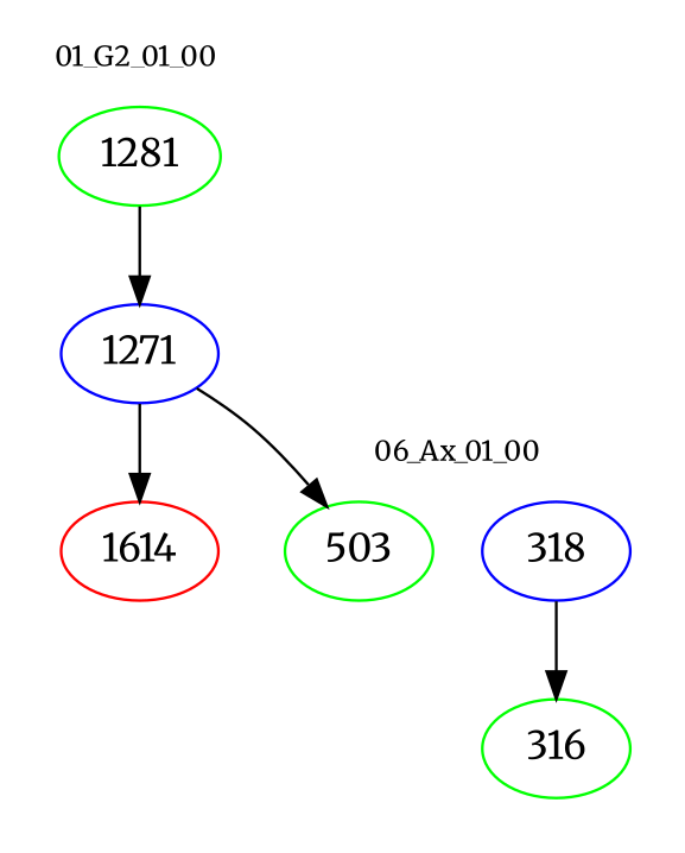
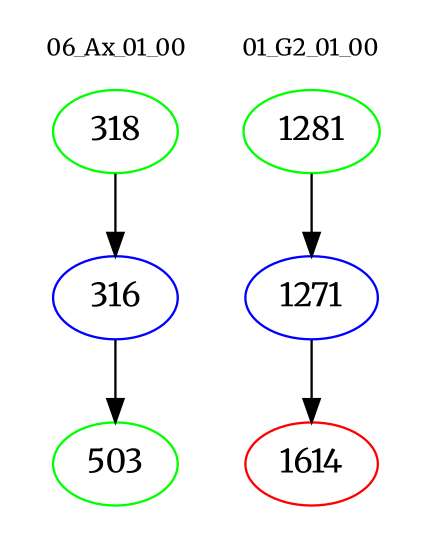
  digraph {
    fontname=Merriweather
    node [color=green fontname=Merriweather]
    edge [color=black fontname=Merriweather]
-   n1 [color=blue label=318]
-   n2 [label=316]
+   n1 [label=318]
+   n2 [color=blue label=316]
    n3 [label=503]
    n4 [label=1281]
    n5 [color=blue label=1271]
    n6 [color=red label=1614]
    subgraph cluster_1 {
      color=white
      fontsize=10
      label="06_Ax_01_00"
      n1
      n2
      n3
    }
    subgraph cluster_2 {
      color=white
      fontsize=10
      label="01_G2_01_00"
      n4
      n5
      n6
    }
    n1 -> n2
-   n5 -> n3
+   n2 -> n3
    n4 -> n5
    n5 -> n6
  }
